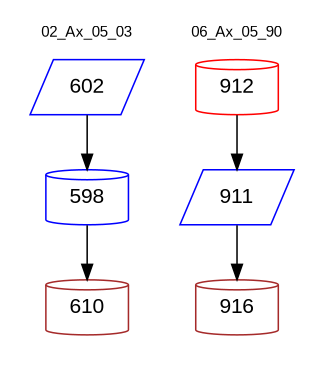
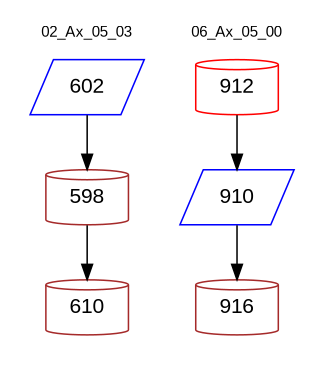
  digraph {
    fontname="Liberation Sans"
    node [color=brown fontname="Liberation Sans" shape=cylinder]
    edge [color=black fontname="Liberation Sans"]
    n1 [color=blue label=602 shape=parallelogram]
-   n2 [color=blue label=598]
+   n2 [label=598]
    n3 [label=610]
    n4 [color=red label=912]
-   n5 [color=blue label=911 shape=parallelogram]
+   n5 [color=blue label=910 shape=parallelogram]
    n6 [label=916]
    subgraph cluster_1 {
      color=white
      fontsize=10
      label="02_Ax_05_03"
      n1
      n2
      n3
    }
    subgraph cluster_2 {
      color=white
      fontsize=10
-     label="06_Ax_05_90"
+     label="06_Ax_05_00"
      n4
      n5
      n6
    }
    n1 -> n2
    n2 -> n3
    n4 -> n5
    n5 -> n6
  }
